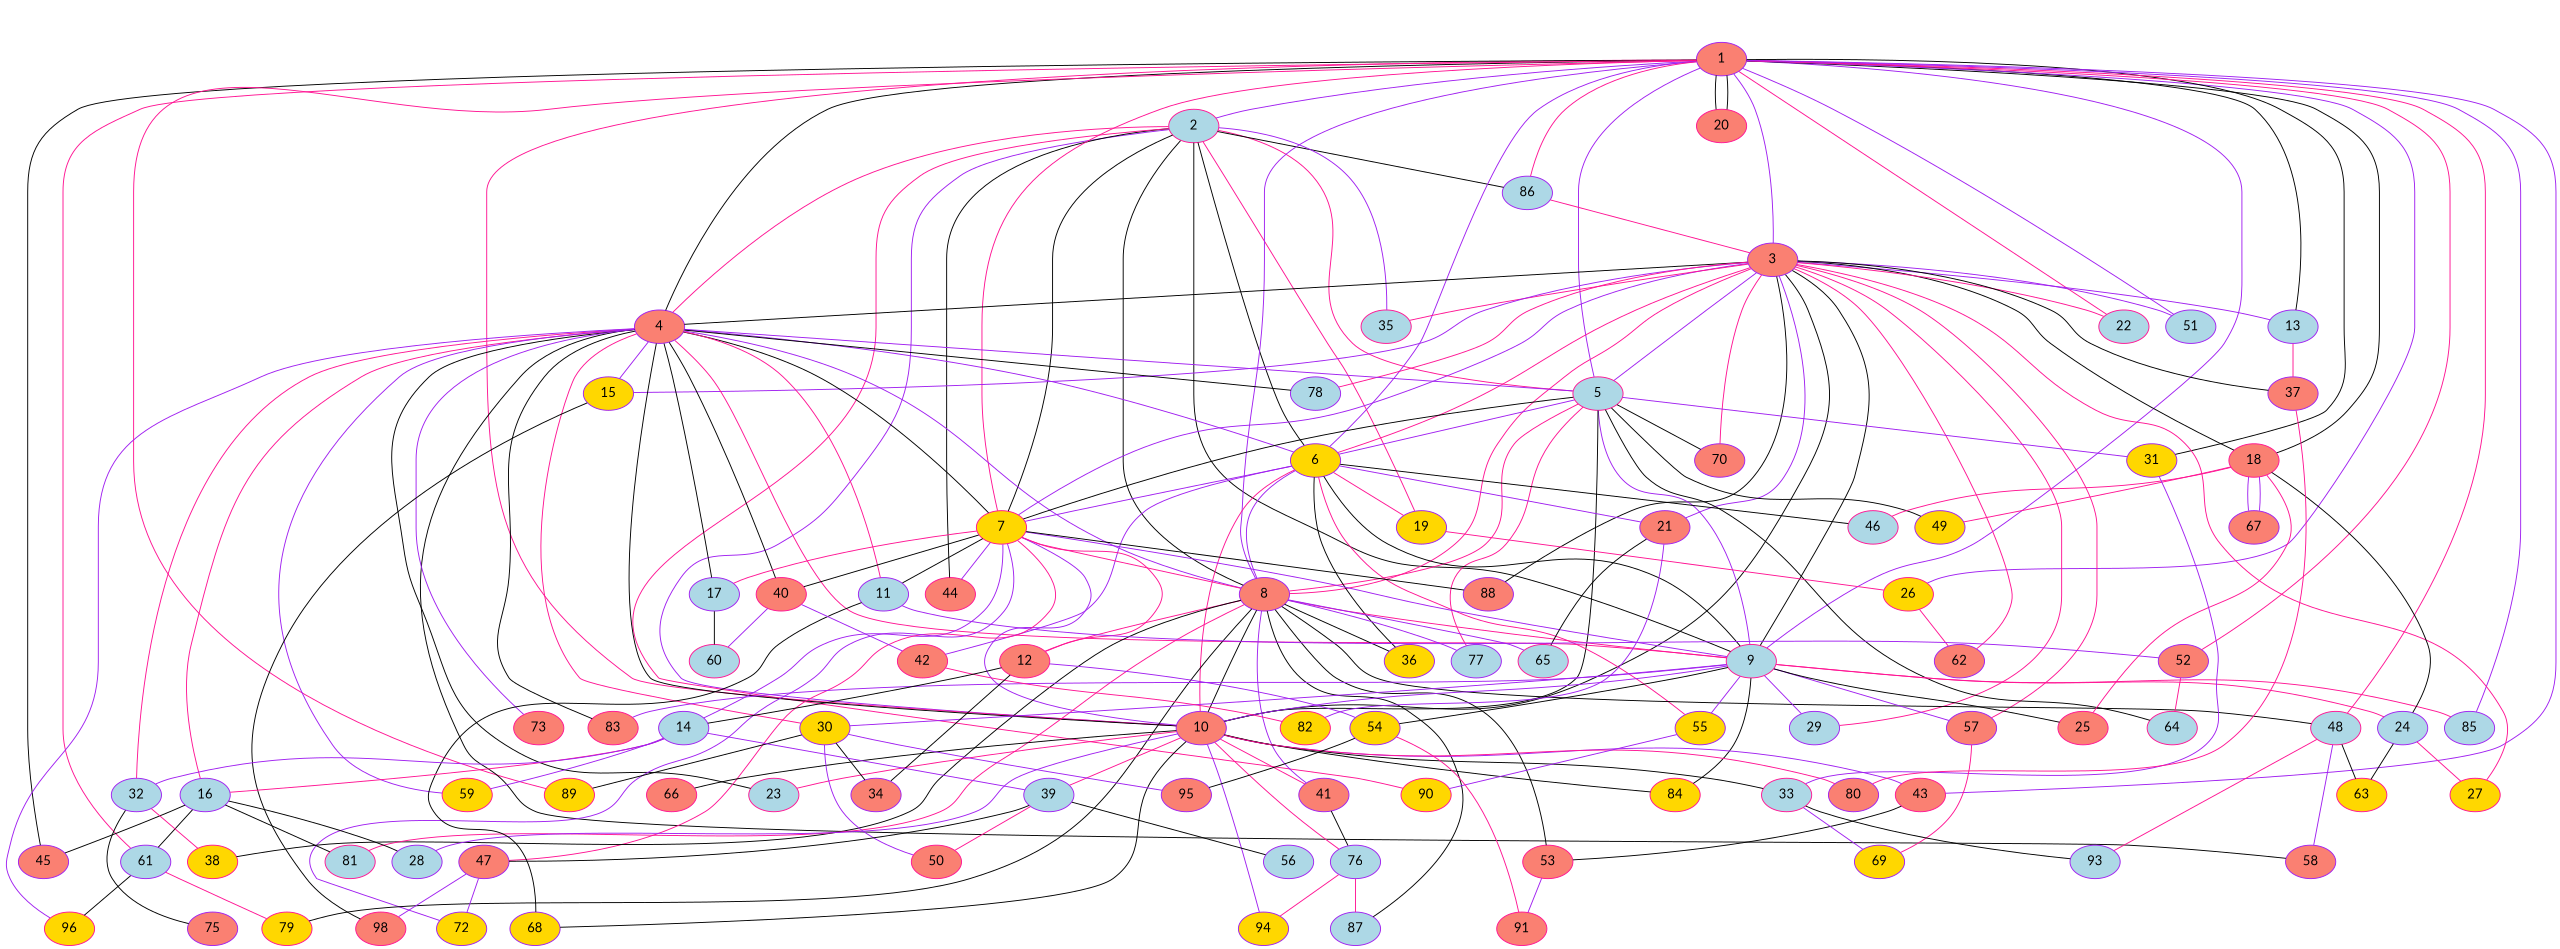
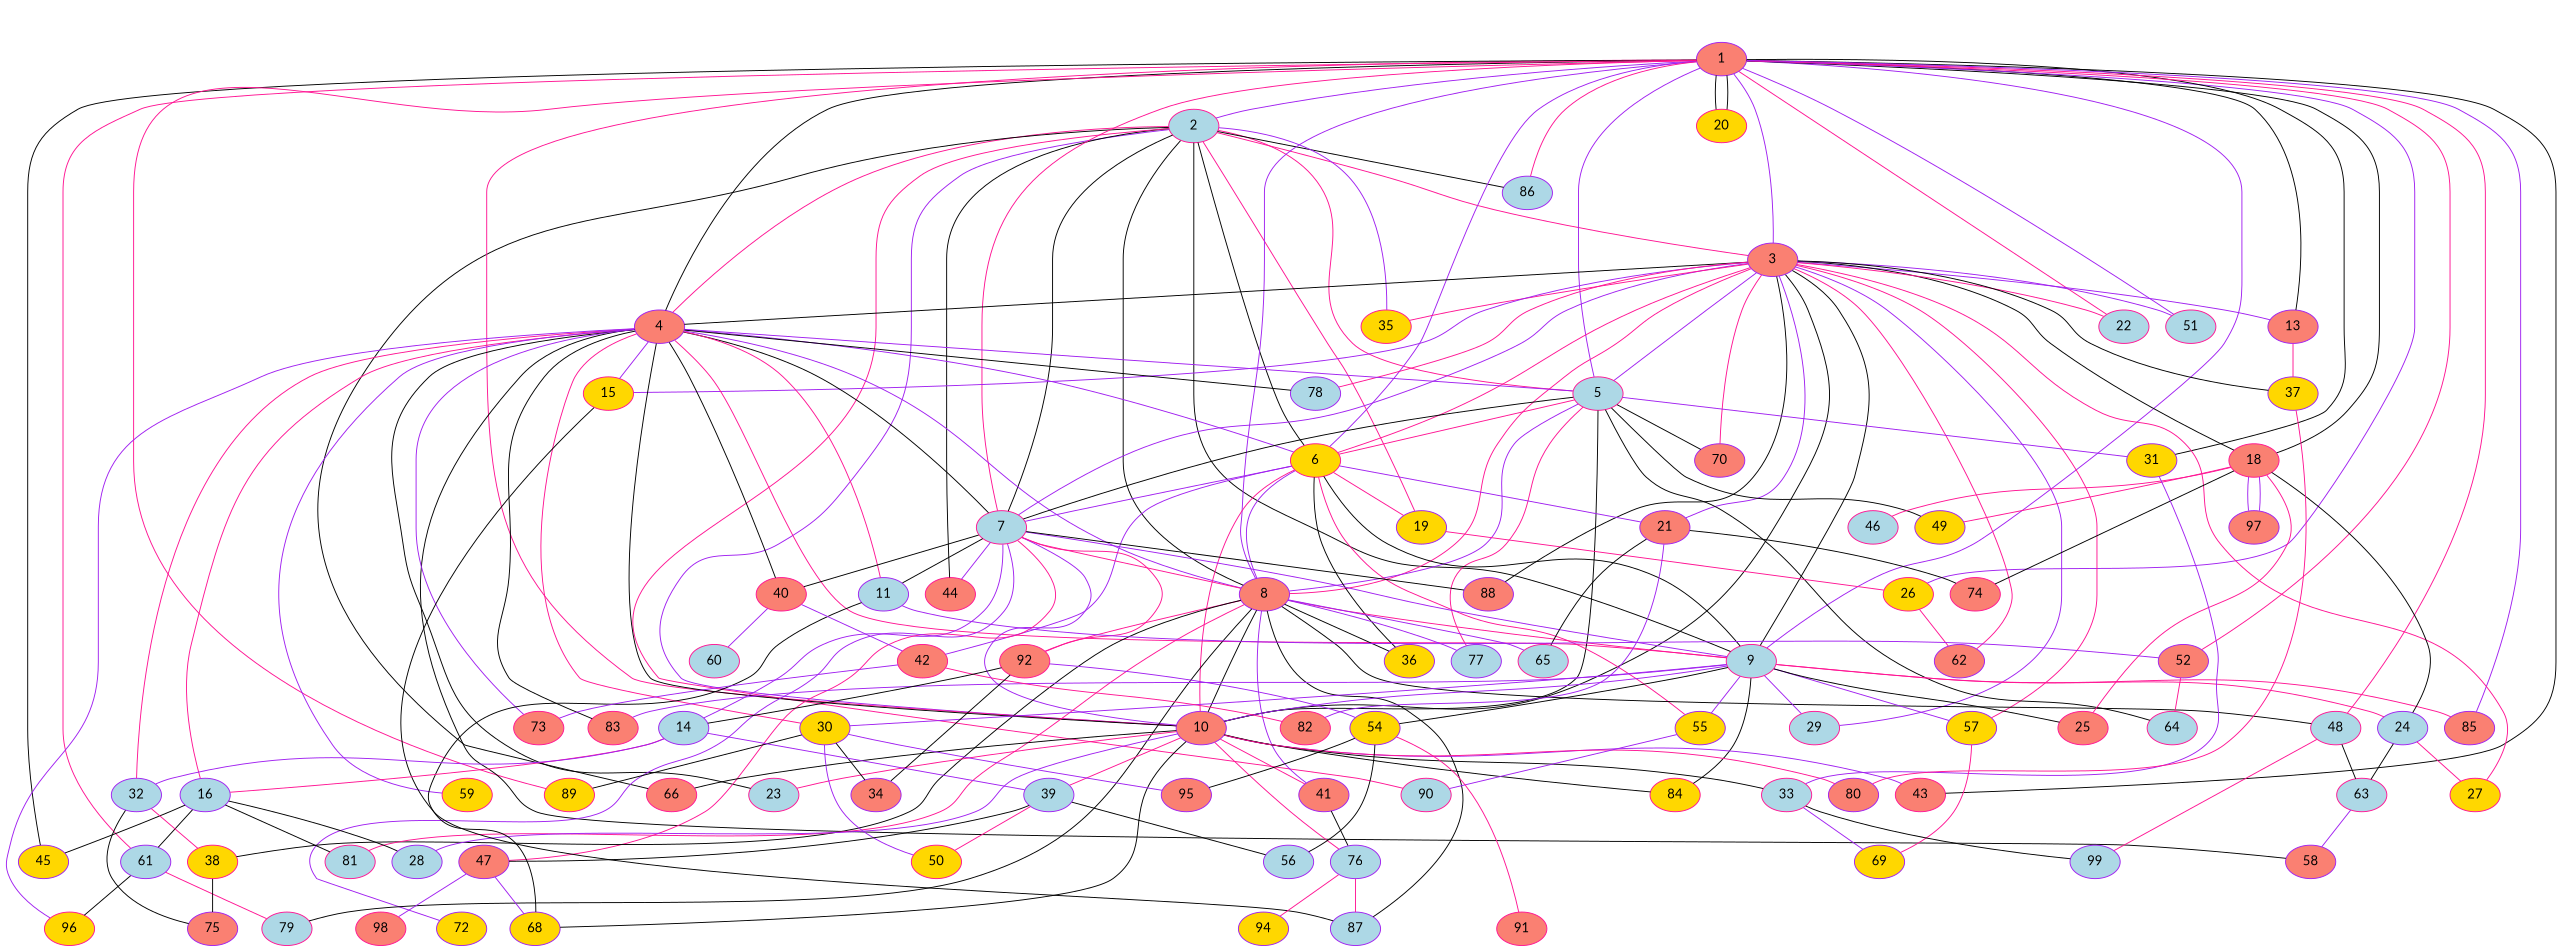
  graph {
    fontname=Lato
    node [color=purple fillcolor=salmon fontname=Lato style=filled]
    edge [color=black fontname=Lato]
    2 [color=deeppink fillcolor=lightblue]
    1
    3
    4
    5 [color=deeppink fillcolor=lightblue]
-   6 [fillcolor=gold]
-   7 [color=deeppink fillcolor=gold]
+   6 [color=deeppink fillcolor=gold]
+   7 [color=deeppink fillcolor=lightblue]
    8
    9 [color=deeppink fillcolor=lightblue]
    10
-   13 [fillcolor=lightblue]
+   13
    18 [color=deeppink]
-   20 [color=deeppink]
+   20 [color=deeppink fillcolor=gold]
    22 [color=deeppink fillcolor=lightblue]
    26 [color=deeppink fillcolor=gold]
    31 [fillcolor=gold]
    43 [color=deeppink]
-   45
+   45 [fillcolor=gold]
    48 [color=deeppink fillcolor=lightblue]
-   51 [fillcolor=lightblue]
+   51 [color=deeppink fillcolor=lightblue]
    52
    61 [fillcolor=lightblue]
-   85 [fillcolor=lightblue]
+   85
    86 [fillcolor=lightblue]
    89 [color=deeppink fillcolor=gold]
    19 [fillcolor=gold]
-   35 [color=deeppink fillcolor=lightblue]
+   35 [color=deeppink fillcolor=gold]
    44 [color=deeppink]
    66 [color=deeppink]
-   90 [color=deeppink fillcolor=gold]
-   15 [fillcolor=gold]
+   90 [color=deeppink fillcolor=lightblue]
+   15 [color=deeppink fillcolor=gold]
    21
    27 [color=deeppink fillcolor=gold]
-   29 [fillcolor=lightblue]
-   37
-   57
+   29 [color=deeppink fillcolor=lightblue]
+   37 [fillcolor=gold]
+   57 [fillcolor=gold]
    62
    70
    78 [fillcolor=lightblue]
    88
    11 [fillcolor=lightblue]
    16 [fillcolor=lightblue]
-   17 [fillcolor=lightblue]
    23 [color=deeppink fillcolor=lightblue]
    30 [fillcolor=gold]
    32 [fillcolor=lightblue]
    40 [color=deeppink]
    58
    59 [color=deeppink fillcolor=gold]
    73 [color=deeppink]
    83 [color=deeppink]
    96 [color=deeppink fillcolor=gold]
    49 [fillcolor=gold]
    64 [color=deeppink fillcolor=lightblue]
    77 [fillcolor=lightblue]
    36 [fillcolor=gold]
    42 [color=deeppink]
    46 [color=deeppink fillcolor=lightblue]
    55 [fillcolor=gold]
-   12 [color=deeppink]
+   12 [color=deeppink label=92]
    14 [fillcolor=lightblue]
    47
    72 [fillcolor=gold]
    38 [color=deeppink fillcolor=gold]
    41
-   53 [color=deeppink]
    65 [color=deeppink fillcolor=lightblue]
-   79 [color=deeppink fillcolor=gold]
+   79 [color=deeppink fillcolor=lightblue]
    81 [color=deeppink fillcolor=lightblue]
    87 [fillcolor=lightblue]
    24 [fillcolor=lightblue]
    25 [color=deeppink]
    54 [fillcolor=gold]
    84 [color=deeppink fillcolor=gold]
    28 [fillcolor=lightblue]
    33 [color=deeppink fillcolor=lightblue]
    39 [fillcolor=lightblue]
    68 [fillcolor=gold]
    76 [fillcolor=lightblue]
    80
    94 [fillcolor=gold]
-   67
-   63 [color=deeppink fillcolor=gold]
-   93 [fillcolor=lightblue]
+   67 [label=97]
+   74 [color=deeppink]
+   63 [color=deeppink fillcolor=lightblue]
+   93 [fillcolor=lightblue label=99]
    n86 [color=deeppink label=98]
-   82 [color=deeppink fillcolor=gold]
+   82 [color=deeppink]
    69 [fillcolor=gold]
    60 [color=deeppink fillcolor=lightblue]
    34
-   50 [color=deeppink]
+   50 [color=deeppink fillcolor=gold]
    95
    75
    91 [color=deeppink]
    56 [fillcolor=lightblue]
-   86 -- 3 [color=deeppink]
+   2 -- 3 [color=deeppink]
    2 -- 4 [color=deeppink]
    2 -- 5 [color=deeppink]
    2 -- 6
    2 -- 7
    2 -- 8
    2 -- 9
    2 -- 10 [color=purple]
    2 -- 86
    2 -- 19 [color=deeppink]
    2 -- 35 [color=purple]
    2 -- 44
+   2 -- 66
    2 -- 90 [color=deeppink]
    1 -- 2 [color=purple]
    1 -- 3 [color=purple]
    1 -- 4
    1 -- 5 [color=purple]
    1 -- 6 [color=purple]
    1 -- 7 [color=deeppink]
    1 -- 8 [color=purple]
    1 -- 9 [color=purple]
    1 -- 10 [color=deeppink]
    1 -- 13
    1 -- 18
    1 -- 20
    1 -- 20
    1 -- 22 [color=deeppink]
    1 -- 26 [color=purple]
    1 -- 31
-   1 -- 43 [color=purple]
+   1 -- 43
    1 -- 45
    1 -- 48 [color=deeppink]
    1 -- 51 [color=purple]
    1 -- 52 [color=deeppink]
    1 -- 61 [color=deeppink]
    1 -- 85 [color=purple]
    1 -- 86 [color=deeppink]
    1 -- 89 [color=deeppink]
    3 -- 4
    3 -- 5 [color=purple]
    3 -- 6 [color=deeppink]
    3 -- 7 [color=purple]
    3 -- 8 [color=deeppink]
    3 -- 9
    3 -- 10
    3 -- 13 [color=purple]
    3 -- 18
    3 -- 22 [color=deeppink]
    3 -- 51 [color=purple]
    3 -- 35 [color=deeppink]
    3 -- 15 [color=purple]
    3 -- 21 [color=purple]
    3 -- 27 [color=deeppink]
-   3 -- 29 [color=deeppink]
+   3 -- 29 [color=purple]
    3 -- 37
    3 -- 57 [color=deeppink]
    3 -- 62 [color=deeppink]
    3 -- 70 [color=deeppink]
    3 -- 78 [color=deeppink]
    3 -- 88
    4 -- 5 [color=purple]
    4 -- 6 [color=purple]
    4 -- 7
    4 -- 8 [color=purple]
    4 -- 9 [color=deeppink]
    4 -- 10
    4 -- 15 [color=purple]
    4 -- 78
    4 -- 11 [color=deeppink]
    4 -- 16 [color=deeppink]
-   4 -- 17
    4 -- 23
    4 -- 30 [color=deeppink]
    4 -- 32 [color=deeppink]
    4 -- 40
    4 -- 58
    4 -- 59 [color=purple]
    4 -- 73 [color=purple]
    4 -- 83
    4 -- 96 [color=purple]
-   5 -- 6 [color=purple]
+   5 -- 6 [color=deeppink]
    5 -- 7
-   5 -- 8 [color=deeppink]
-   5 -- 9 [color=purple]
+   5 -- 8 [color=purple]
    5 -- 10
    5 -- 31 [color=purple]
    5 -- 70
    5 -- 49
    5 -- 64
    5 -- 77 [color=deeppink]
    6 -- 7 [color=purple]
    6 -- 8 [color=purple]
    6 -- 9
    6 -- 10 [color=deeppink]
    6 -- 19 [color=deeppink]
    6 -- 21 [color=purple]
    6 -- 36
    6 -- 42 [color=purple]
-   6 -- 46
    6 -- 55 [color=deeppink]
    7 -- 8 [color=deeppink]
    7 -- 9 [color=purple]
    7 -- 10 [color=purple]
    7 -- 44 [color=purple]
    7 -- 88
    7 -- 11
-   7 -- 17 [color=deeppink]
    7 -- 40
    7 -- 12 [color=deeppink]
    7 -- 14 [color=purple]
    7 -- 47 [color=deeppink]
    7 -- 72 [color=purple]
    8 -- 9 [color=deeppink]
    8 -- 10
    8 -- 48
    8 -- 77 [color=purple]
    8 -- 36
    8 -- 12 [color=deeppink]
    8 -- 38
    8 -- 41 [color=purple]
-   8 -- 53
    8 -- 65 [color=purple]
    8 -- 79
    8 -- 81 [color=deeppink]
    8 -- 87
    9 -- 10 [color=purple]
    9 -- 85 [color=deeppink]
    9 -- 29 [color=purple]
    9 -- 57 [color=purple]
    9 -- 30 [color=purple]
    9 -- 83 [color=purple]
    9 -- 55 [color=purple]
    9 -- 24 [color=deeppink]
    9 -- 25
    9 -- 54
    9 -- 84
    10 -- 43 [color=purple]
    10 -- 66
    10 -- 23 [color=deeppink]
    10 -- 41 [color=deeppink]
    10 -- 84
    10 -- 28 [color=purple]
    10 -- 33
    10 -- 39 [color=deeppink]
    10 -- 68
    10 -- 76 [color=deeppink]
    10 -- 80 [color=deeppink]
-   10 -- 94 [color=purple]
    13 -- 37 [color=deeppink]
    18 -- 49 [color=deeppink]
    18 -- 46 [color=deeppink]
    18 -- 24
    18 -- 25 [color=deeppink]
    18 -- 67 [color=purple]
    18 -- 67 [color=purple]
+   18 -- 74
    26 -- 62 [color=deeppink]
    31 -- 33 [color=purple]
-   43 -- 53
-   48 -- 58 [color=purple]
+   63 -- 58 [color=purple]
    48 -- 63
    48 -- 93 [color=deeppink]
    52 -- 64 [color=deeppink]
    61 -- 96
    61 -- 79 [color=deeppink]
    19 -- 26 [color=deeppink]
-   15 -- n86
+   15 -- 87
    21 -- 65
+   21 -- 74
    21 -- 82 [color=purple]
    37 -- 80 [color=deeppink]
    57 -- 69 [color=deeppink]
    11 -- 52 [color=purple]
    11 -- 68
    16 -- 45
    16 -- 61
    16 -- 81
    16 -- 28
-   17 -- 60
    30 -- 89
    30 -- 34
    30 -- 50 [color=purple]
    30 -- 95 [color=purple]
    32 -- 38 [color=deeppink]
    32 -- 75
    40 -- 42 [color=purple]
    40 -- 60 [color=purple]
+   42 -- 73 [color=purple]
    42 -- 82 [color=deeppink]
    55 -- 90 [color=purple]
    12 -- 14
    12 -- 54 [color=purple]
    12 -- 34
    14 -- 16 [color=deeppink]
    14 -- 32 [color=purple]
-   14 -- 59 [color=purple]
    14 -- 39 [color=purple]
-   47 -- 72 [color=purple]
+   47 -- 68 [color=purple]
    47 -- n86 [color=purple]
+   38 -- 75
    41 -- 76
-   53 -- 91 [color=purple]
    24 -- 27 [color=deeppink]
    24 -- 63
    54 -- 95
    54 -- 91 [color=deeppink]
+   54 -- 56
    33 -- 93
    33 -- 69 [color=purple]
    39 -- 47
    39 -- 50 [color=deeppink]
    39 -- 56
    76 -- 87 [color=deeppink]
    76 -- 94 [color=deeppink]
  }
